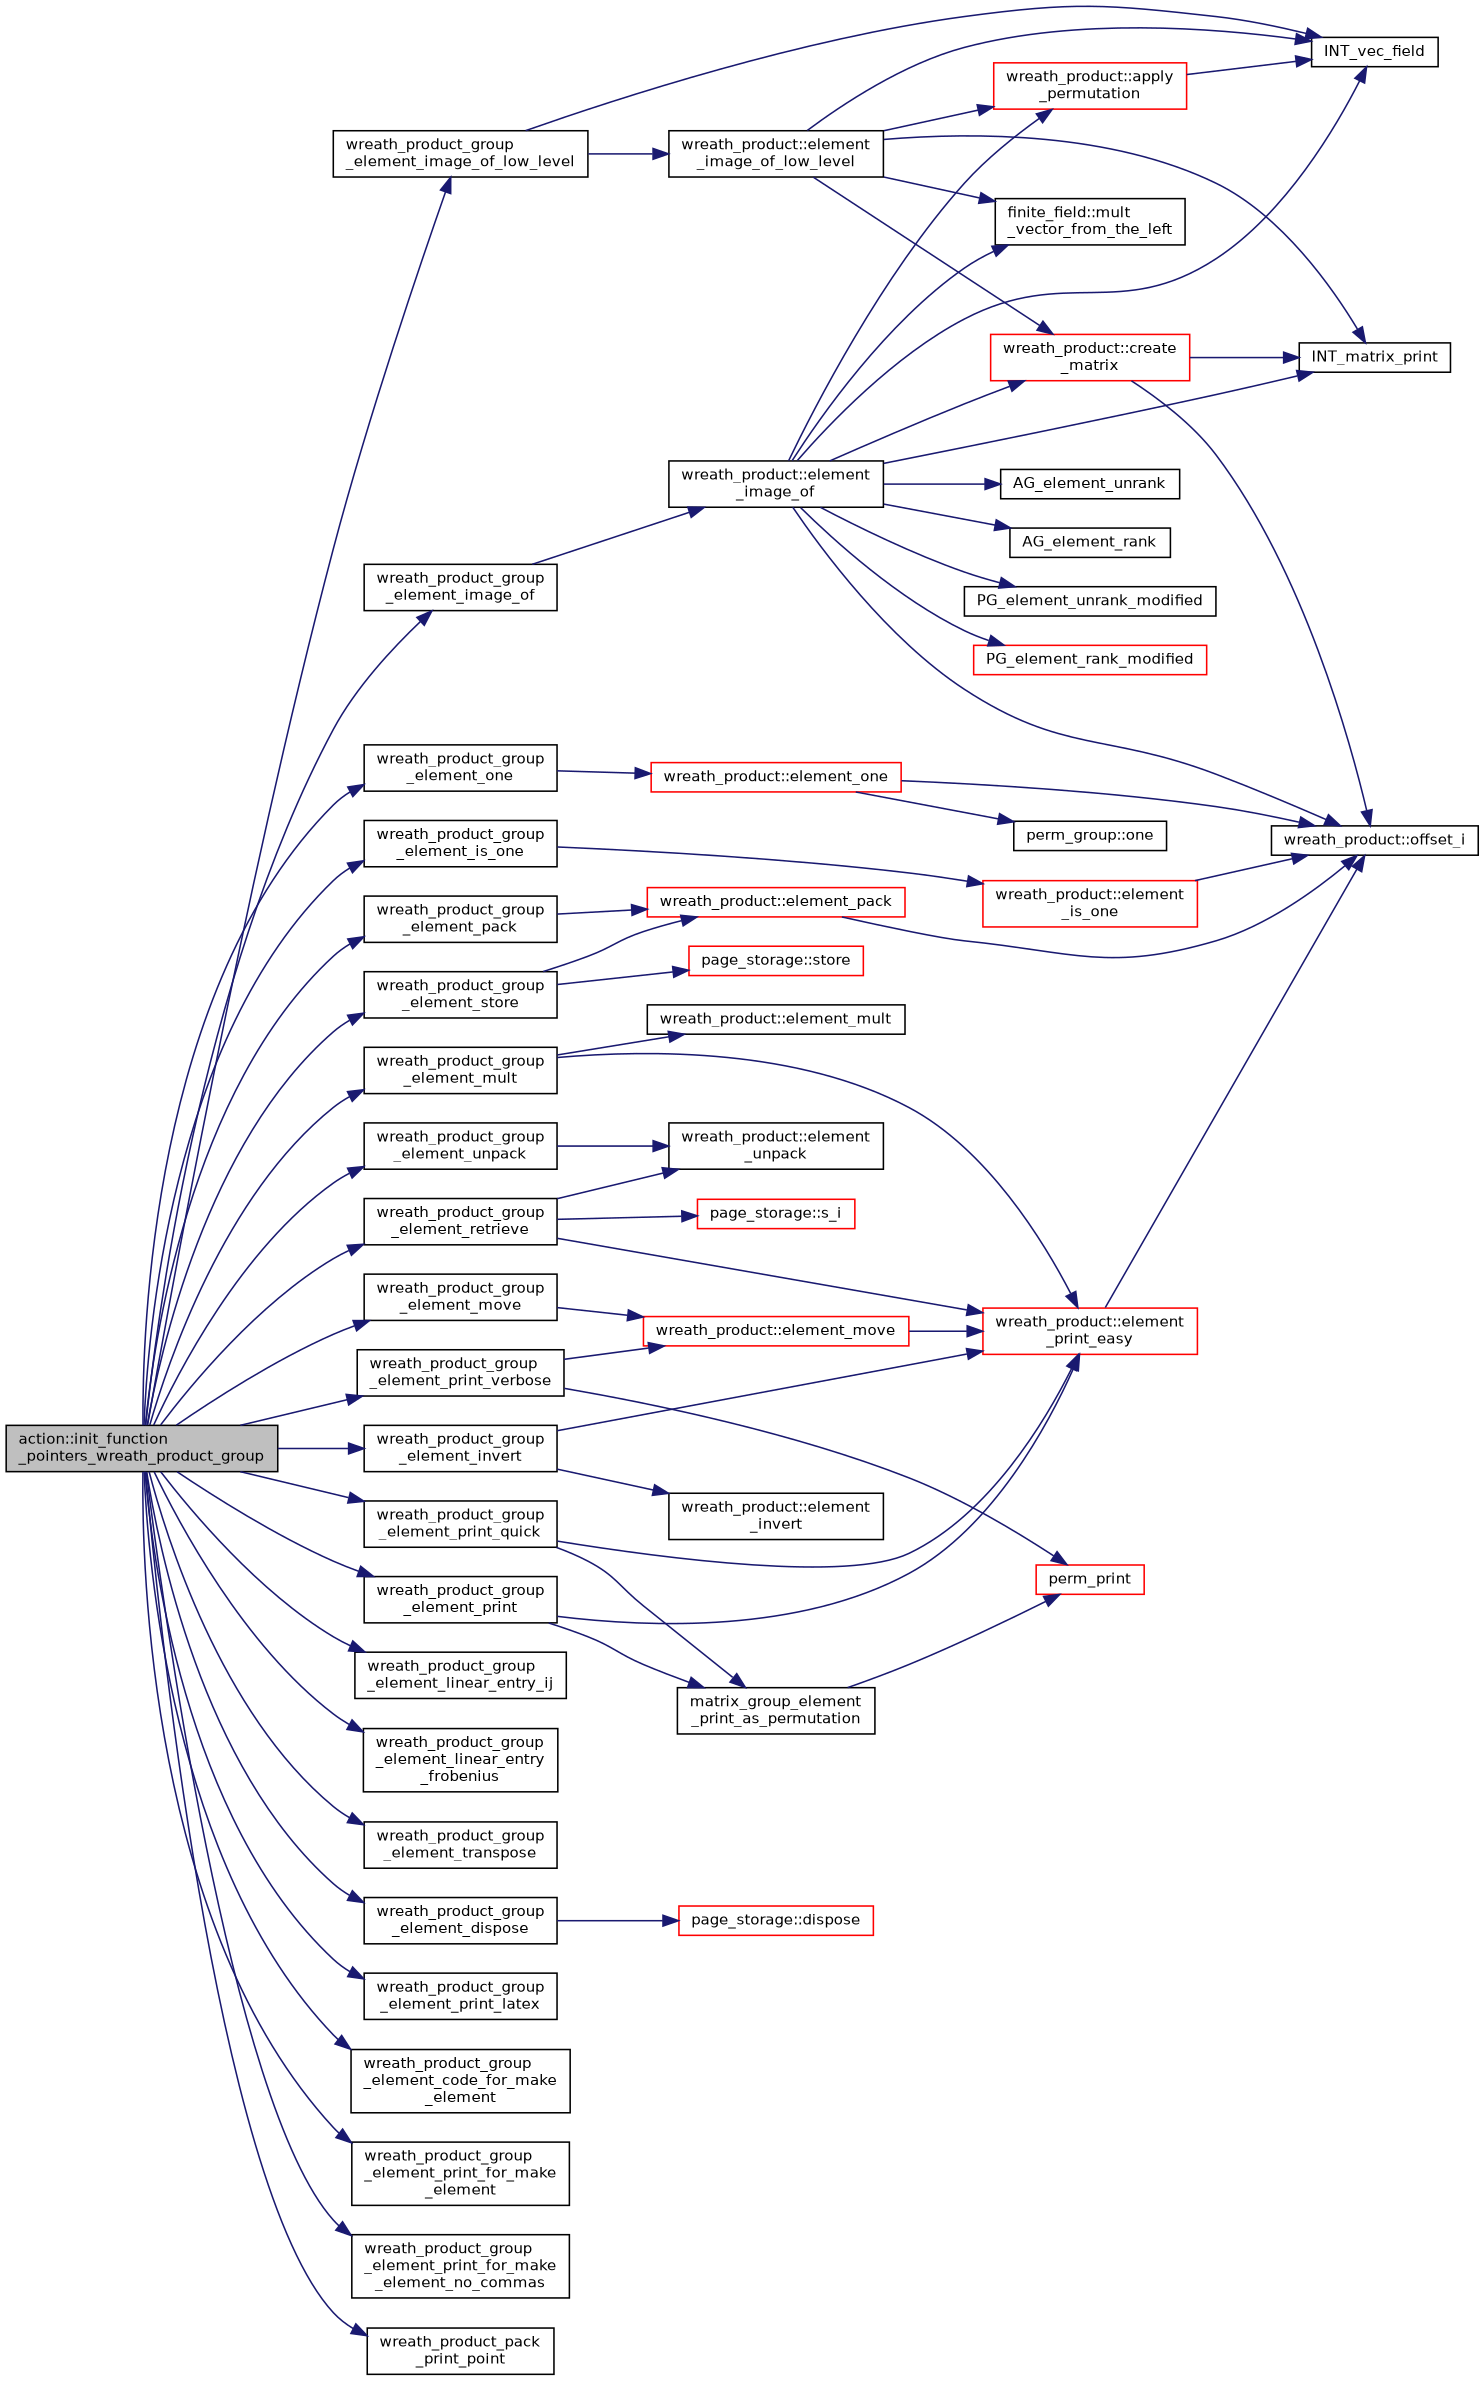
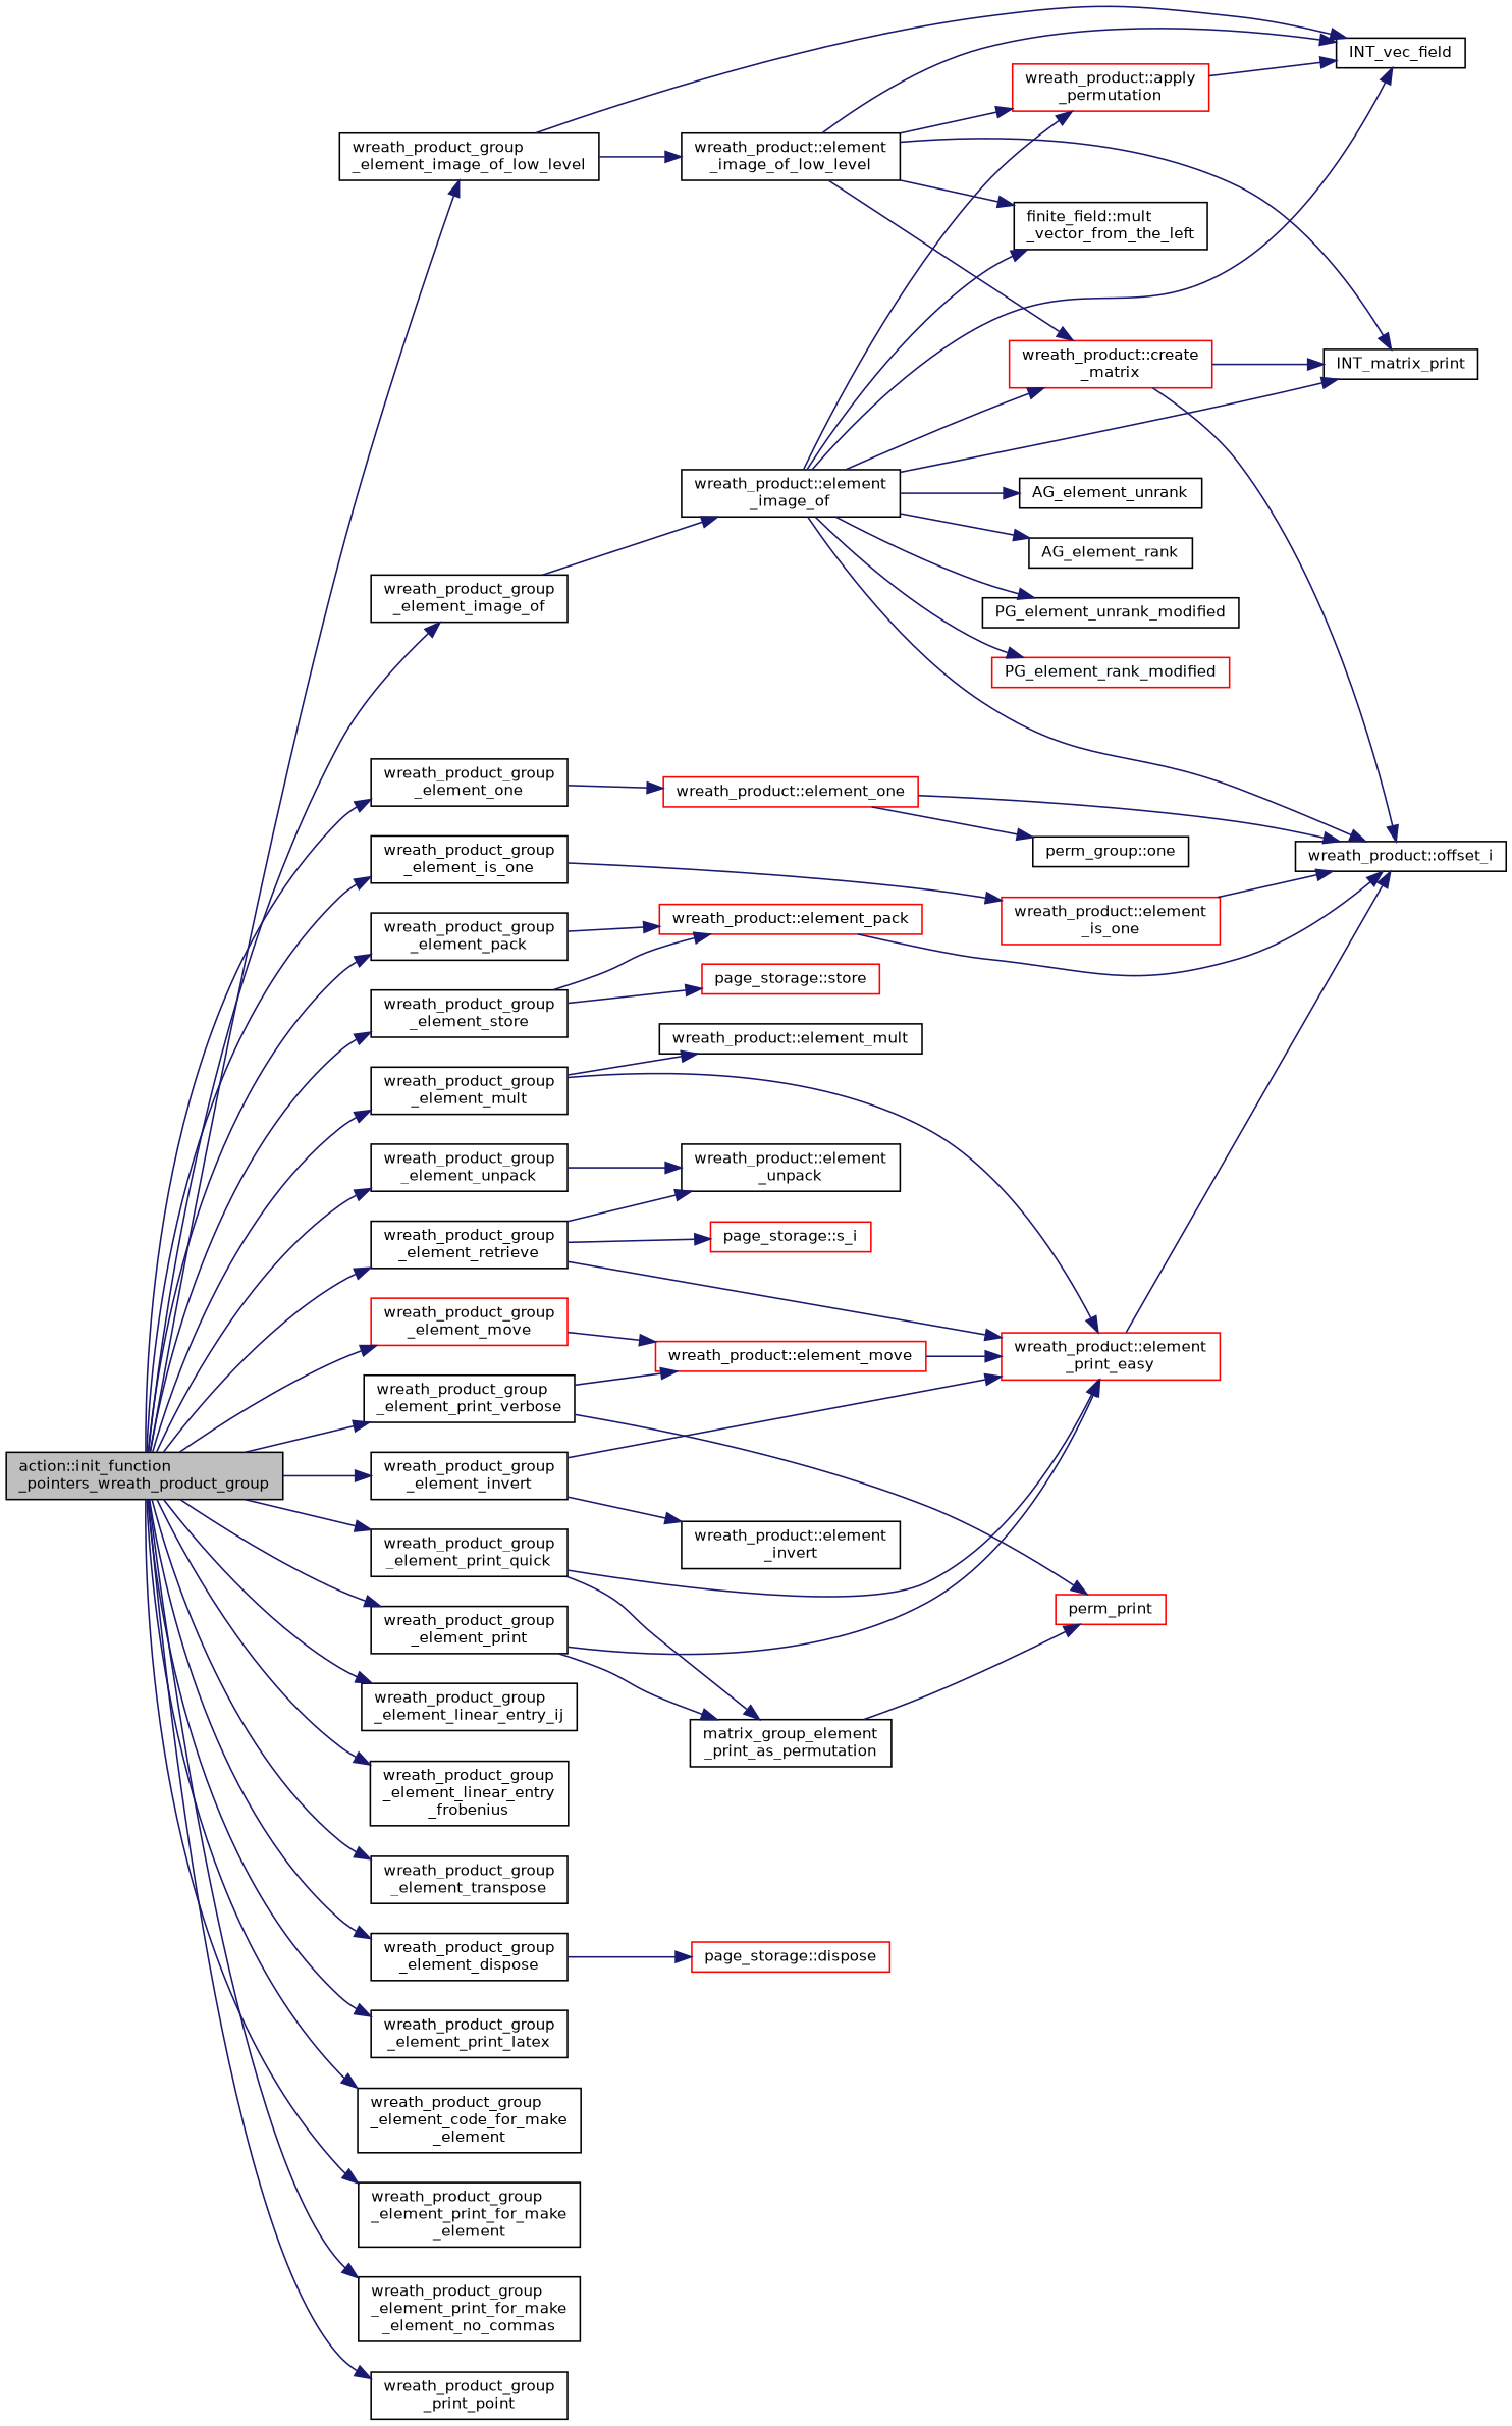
  digraph {
    rankdir=LR
    node [color=black fillcolor=white fontname=Helvetica fontsize=10 shape=record style=filled]
    edge [color=midnightblue fontname=Helvetica fontsize=10 labelfontname=Helvetica labelfontsize=10 style=solid]
    n1 [fillcolor=grey75 fontcolor=black height=0.2 label="action::init_function\l_pointers_wreath_product_group" width=0.4]
    n2 [height=0.2 label="wreath_product_group\l_element_image_of" width=0.4]
    n3 [height=0.2 label="wreath_product_group\l_element_image_of_low_level" width=0.4]
    n4 [height=0.2 label="wreath_product_group\l_element_linear_entry_ij" width=0.4]
    n5 [height=0.2 label="wreath_product_group\l_element_linear_entry\l_frobenius" width=0.4]
    n6 [height=0.2 label="wreath_product_group\l_element_one" width=0.4]
    n7 [height=0.2 label="wreath_product_group\l_element_is_one" width=0.4]
    n8 [height=0.2 label="wreath_product_group\l_element_unpack" width=0.4]
    n9 [height=0.2 label="wreath_product_group\l_element_pack" width=0.4]
    n10 [height=0.2 label="wreath_product_group\l_element_retrieve" width=0.4]
    n11 [height=0.2 label="wreath_product_group\l_element_store" width=0.4]
    n12 [height=0.2 label="wreath_product_group\l_element_mult" width=0.4]
    n13 [height=0.2 label="wreath_product_group\l_element_invert" width=0.4]
    n14 [height=0.2 label="wreath_product_group\l_element_transpose" width=0.4]
-   n15 [height=0.2 label="wreath_product_group\l_element_move" width=0.4]
+   n15 [color=red height=0.2 label="wreath_product_group\l_element_move" width=0.4]
    n16 [height=0.2 label="wreath_product_group\l_element_dispose" width=0.4]
    n17 [height=0.2 label="wreath_product_group\l_element_print" width=0.4]
    n18 [height=0.2 label="wreath_product_group\l_element_print_quick" width=0.4]
    n19 [height=0.2 label="wreath_product_group\l_element_print_latex" width=0.4]
    n20 [height=0.2 label="wreath_product_group\l_element_print_verbose" width=0.4]
    n21 [height=0.2 label="wreath_product_group\l_element_code_for_make\l_element" width=0.4]
    n22 [height=0.2 label="wreath_product_group\l_element_print_for_make\l_element" width=0.4]
    n23 [height=0.2 label="wreath_product_group\l_element_print_for_make\l_element_no_commas" width=0.4]
-   n24 [height=0.2 label="wreath_product_pack\l_print_point" width=0.4]
+   n24 [height=0.2 label="wreath_product_group\l_print_point" width=0.4]
    n25 [height=0.2 label="wreath_product::element\l_image_of" width=0.4]
    n26 [height=0.2 label=INT_vec_field width=0.4]
    n27 [height=0.2 label="wreath_product::element\l_image_of_low_level" width=0.4]
    n28 [color=red height=0.2 label="wreath_product::element_one" width=0.4]
    n29 [color=red height=0.2 label="wreath_product::element\l_is_one" width=0.4]
    n30 [height=0.2 label="wreath_product::element\l_unpack" width=0.4]
    n31 [color=red height=0.2 label="wreath_product::element_pack" width=0.4]
    n32 [color=red height=0.2 label="page_storage::s_i" width=0.4]
    n33 [color=red height=0.2 label="wreath_product::element\l_print_easy" width=0.4]
    n34 [color=red height=0.2 label="page_storage::store" width=0.4]
    n35 [height=0.2 label="wreath_product::element_mult" width=0.4]
    n36 [height=0.2 label="wreath_product::element\l_invert" width=0.4]
    n37 [color=red height=0.2 label="wreath_product::element_move" width=0.4]
    n38 [color=red height=0.2 label="page_storage::dispose" width=0.4]
    n39 [height=0.2 label="matrix_group_element\l_print_as_permutation" width=0.4]
    n40 [color=red height=0.2 label=perm_print width=0.4]
    n41 [height=0.2 label=AG_element_unrank width=0.4]
    n42 [height=0.2 label="finite_field::mult\l_vector_from_the_left" width=0.4]
    n43 [height=0.2 label="wreath_product::offset_i" width=0.4]
    n44 [height=0.2 label=AG_element_rank width=0.4]
    n45 [height=0.2 label=PG_element_unrank_modified width=0.4]
    n46 [color=red height=0.2 label="wreath_product::create\l_matrix" width=0.4]
    n47 [height=0.2 label=INT_matrix_print width=0.4]
    n48 [color=red height=0.2 label="wreath_product::apply\l_permutation" width=0.4]
    n49 [color=red height=0.2 label=PG_element_rank_modified width=0.4]
    n50 [height=0.2 label="perm_group::one" width=0.4]
    n1 -> n2
    n1 -> n3
    n1 -> n4
    n1 -> n5
    n1 -> n6
    n1 -> n7
    n1 -> n8
    n1 -> n9
    n1 -> n10
    n1 -> n11
    n1 -> n12
    n1 -> n13
    n1 -> n14
    n1 -> n15
    n1 -> n16
    n1 -> n17
    n1 -> n18
    n1 -> n19
    n1 -> n20
    n1 -> n21
    n1 -> n22
    n1 -> n23
    n1 -> n24
    n2 -> n25
    n3 -> n26
    n3 -> n27
    n6 -> n28
    n7 -> n29
    n8 -> n30
    n9 -> n31
    n10 -> n30
    n10 -> n32
    n10 -> n33
    n11 -> n31
    n11 -> n34
    n12 -> n33
    n12 -> n35
    n13 -> n33
    n13 -> n36
    n15 -> n37
    n16 -> n38
    n17 -> n33
    n17 -> n39
    n18 -> n33
    n18 -> n39
    n20 -> n37
    n20 -> n40
    n25 -> n26
    n25 -> n41
    n25 -> n42
    n25 -> n43
    n25 -> n44
    n25 -> n45
    n25 -> n46
    n25 -> n47
    n25 -> n48
    n25 -> n49
    n27 -> n26
    n27 -> n42
    n27 -> n46
    n27 -> n47
    n27 -> n48
    n28 -> n43
    n28 -> n50
    n29 -> n43
    n31 -> n43
    n33 -> n43
    n37 -> n33
    n39 -> n40
    n46 -> n43
    n46 -> n47
    n48 -> n26
  }
